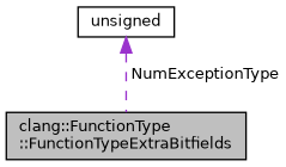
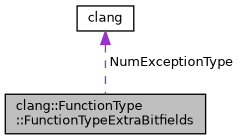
  digraph {
    node [color=black fontname=Helvetica fontsize=10 shape=record]
    n1 [fillcolor=grey75 fontcolor=black height=0.2 label="clang::FunctionType\l::FunctionTypeExtraBitfields" style=filled width=0.4]
-   n2 [height=0.2 label=unsigned width=0.4]
+   n2 [height=0.2 label=clang width=0.4]
    n2 -> n1 [color=darkorchid3 dir=back fontname=Helvetica fontsize=10 label=" NumExceptionType" labelfontname=Helvetica labelfontsize=10 style=dashed]
  }
